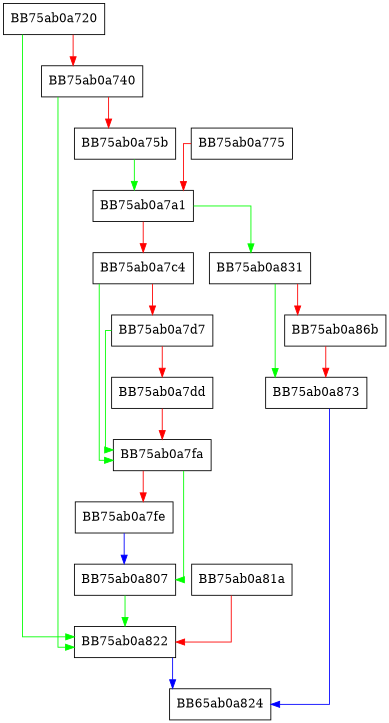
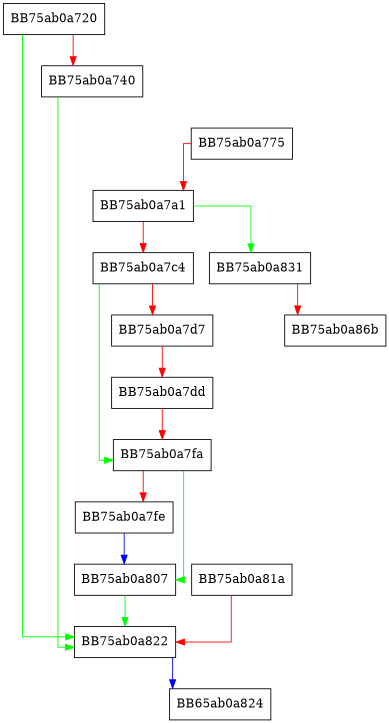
  digraph {
    splines=ortho
    node [shape=box]
    edge [color=red]
    BB75ab0a720
    BB75ab0a822
    BB75ab0a740
    n4 [label=BB65ab0a824]
-   BB75ab0a75b
    BB75ab0a7a1
    BB75ab0a831
    BB75ab0a7c4
    BB75ab0a775
-   BB75ab0a873
    BB75ab0a86b
    BB75ab0a7fa
    BB75ab0a7d7
    BB75ab0a807
    BB75ab0a7fe
    BB75ab0a7dd
    BB75ab0a81a
    BB75ab0a720 -> BB75ab0a822 [color=green]
    BB75ab0a720 -> BB75ab0a740
    BB75ab0a822 -> n4 [color=blue]
    BB75ab0a740 -> BB75ab0a822 [color=green]
-   BB75ab0a740 -> BB75ab0a75b
-   BB75ab0a75b -> BB75ab0a7a1 [color=green]
    BB75ab0a7a1 -> BB75ab0a831 [color=green]
    BB75ab0a7a1 -> BB75ab0a7c4
-   BB75ab0a831 -> BB75ab0a873 [color=green]
    BB75ab0a831 -> BB75ab0a86b
    BB75ab0a7c4 -> BB75ab0a7fa [color=green]
    BB75ab0a7c4 -> BB75ab0a7d7
    BB75ab0a775 -> BB75ab0a7a1
-   BB75ab0a873 -> n4 [color=blue]
-   BB75ab0a86b -> BB75ab0a873
    BB75ab0a7fa -> BB75ab0a807 [color=green]
    BB75ab0a7fa -> BB75ab0a7fe
-   BB75ab0a7d7 -> BB75ab0a7fa [color=green]
    BB75ab0a7d7 -> BB75ab0a7dd
    BB75ab0a807 -> BB75ab0a822 [color=green]
    BB75ab0a7fe -> BB75ab0a807 [color=blue]
    BB75ab0a7dd -> BB75ab0a7fa
    BB75ab0a81a -> BB75ab0a822
  }
